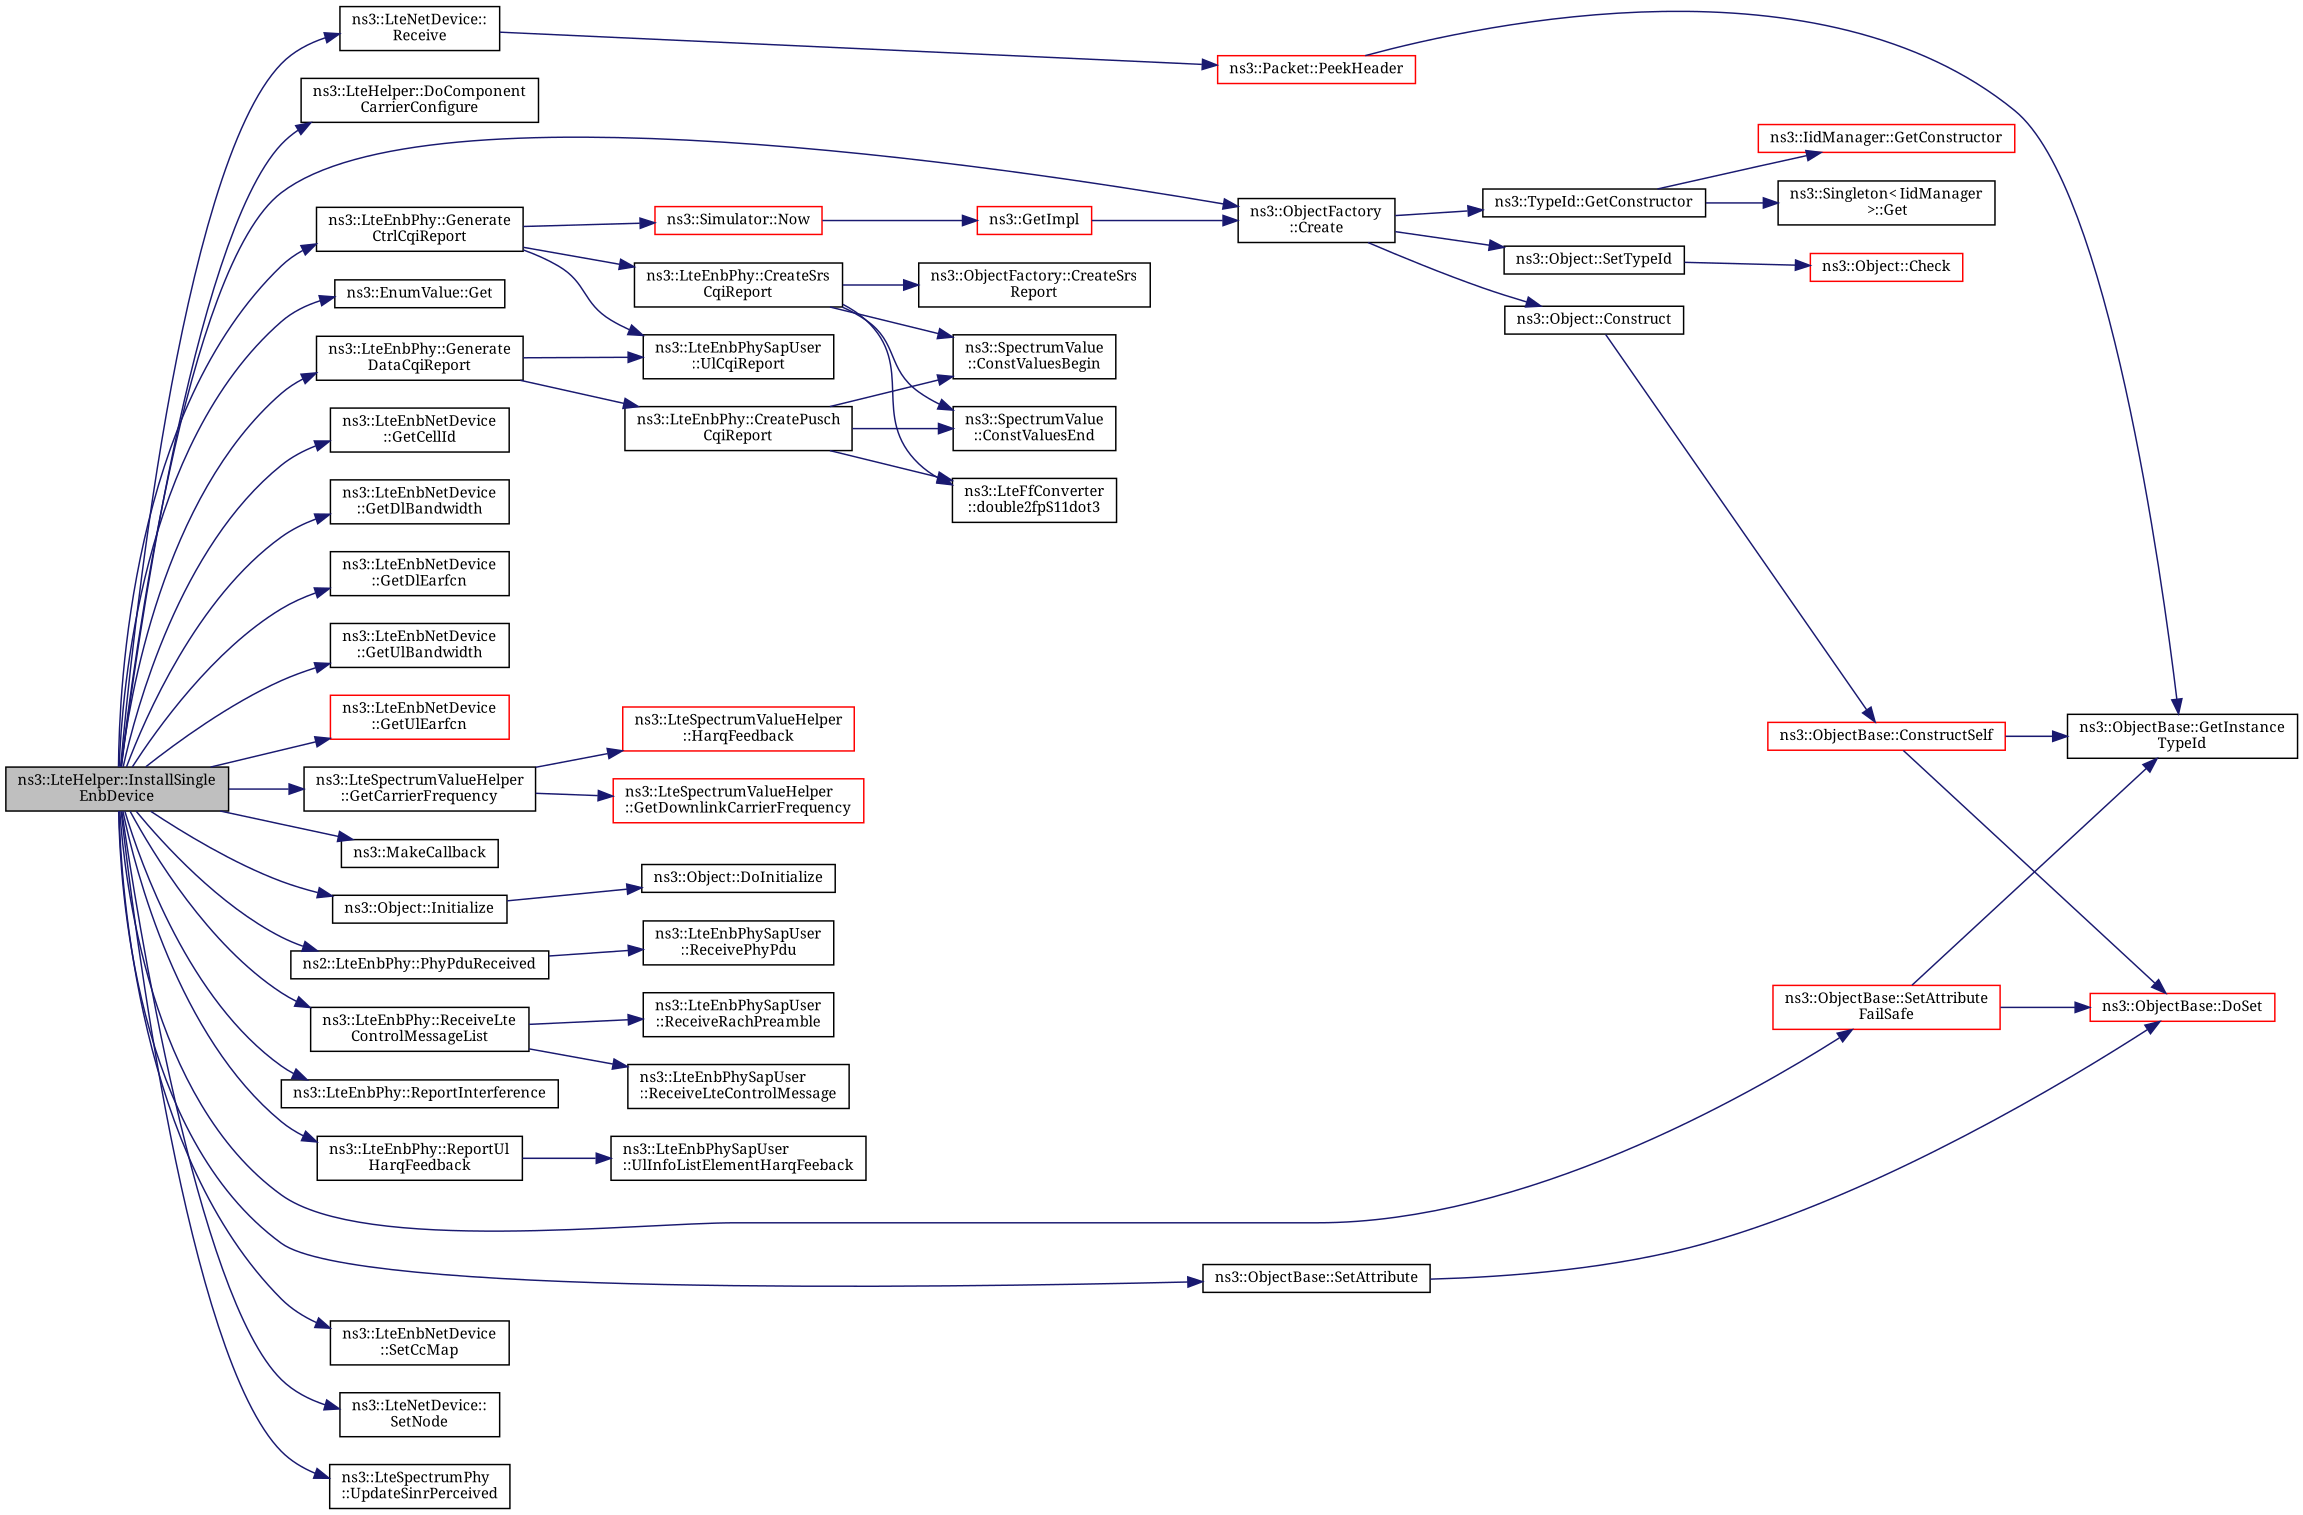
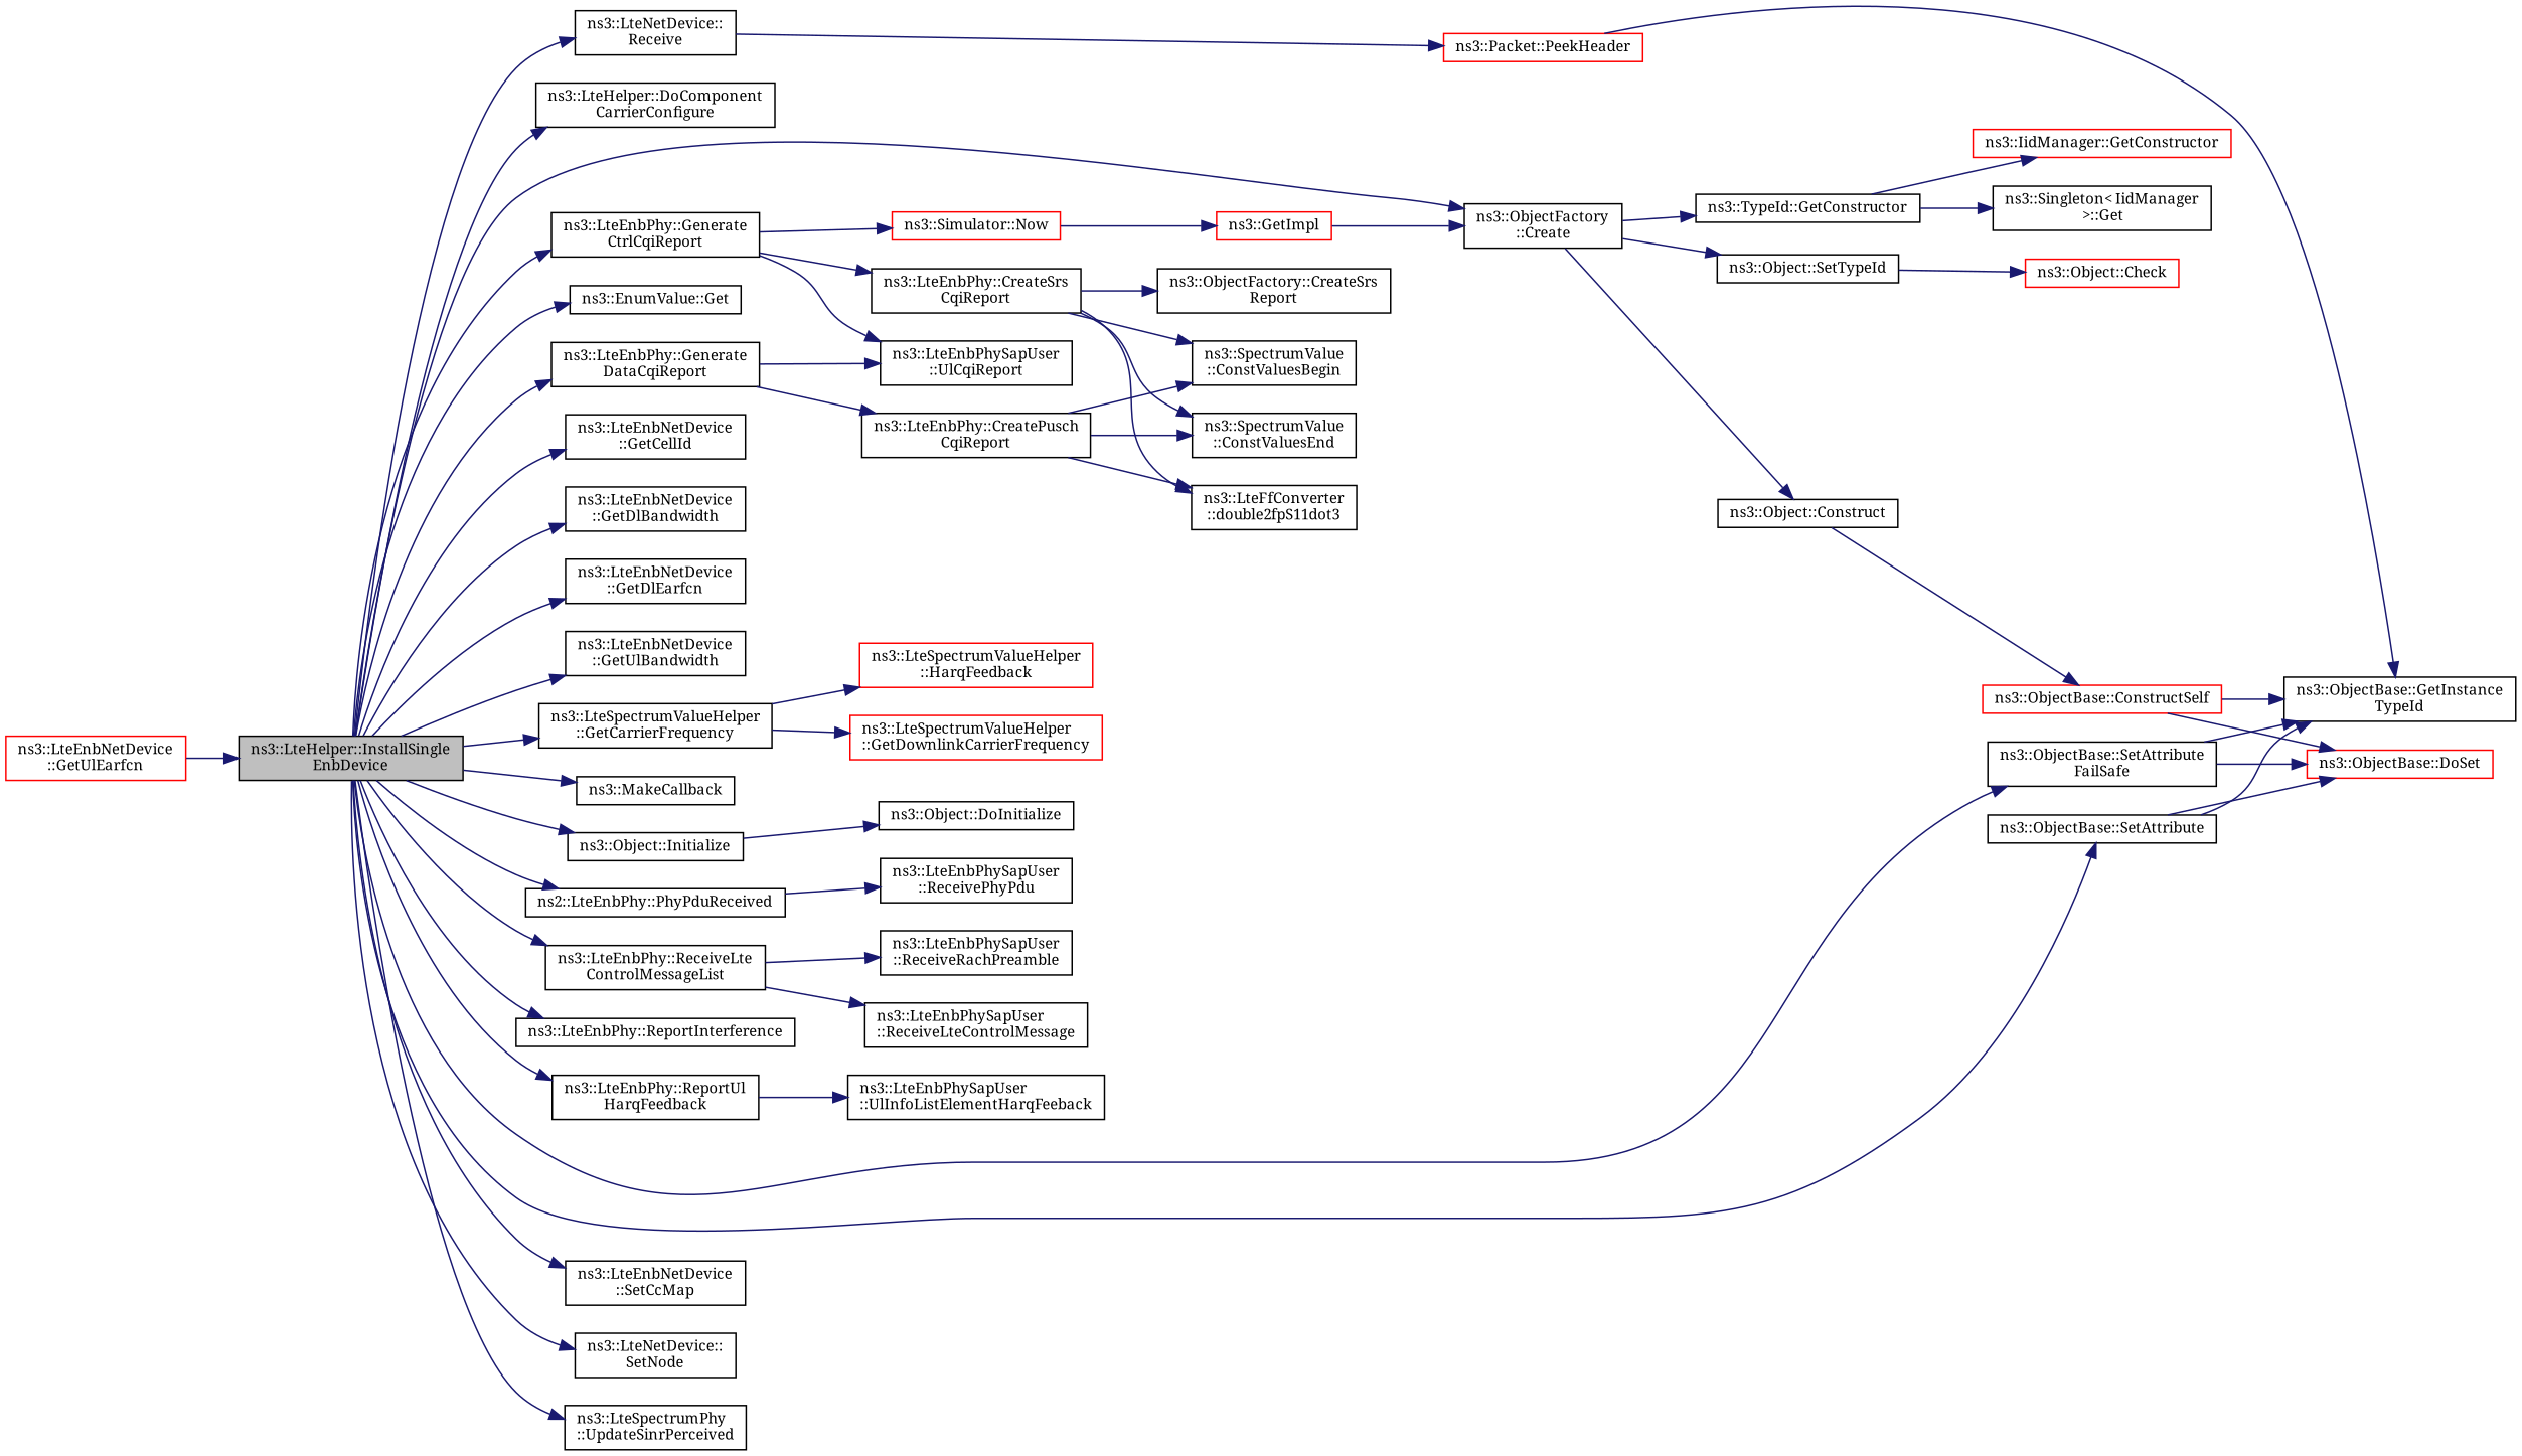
  digraph {
    fontname="Noto Serif"
    rankdir=LR
    node [color=black fillcolor=white fontname="Noto Serif" fontsize=10 shape=record style=filled]
    edge [color=midnightblue fontname="Noto Serif" fontsize=10 labelfontname=Helvetica labelfontsize=10 style=solid]
    n1 [fillcolor=grey75 fontcolor=black height=0.2 label="ns3::LteHelper::InstallSingle\lEnbDevice" width=0.4]
    n2 [height=0.2 label="ns3::ObjectFactory\l::Create" width=0.4]
    n3 [height=0.2 label="ns3::LteHelper::DoComponent\lCarrierConfigure" width=0.4]
    n4 [height=0.2 label="ns3::LteEnbPhy::Generate\lCtrlCqiReport" width=0.4]
    n5 [height=0.2 label="ns3::LteEnbPhy::Generate\lDataCqiReport" width=0.4]
    n6 [height=0.2 label="ns3::EnumValue::Get" width=0.4]
    n7 [height=0.2 label="ns3::LteSpectrumValueHelper\l::GetCarrierFrequency" width=0.4]
    n8 [height=0.2 label="ns3::LteEnbNetDevice\l::GetCellId" width=0.4]
    n9 [height=0.2 label="ns3::LteEnbNetDevice\l::GetDlBandwidth" width=0.4]
    n10 [height=0.2 label="ns3::LteEnbNetDevice\l::GetDlEarfcn" width=0.4]
    n11 [height=0.2 label="ns3::LteEnbNetDevice\l::GetUlBandwidth" width=0.4]
    n12 [color=red height=0.2 label="ns3::LteEnbNetDevice\l::GetUlEarfcn" width=0.4]
    n13 [height=0.2 label="ns3::Object::Initialize" width=0.4]
    n14 [height=0.2 label="ns3::MakeCallback" width=0.4]
    n15 [height=0.2 label="ns2::LteEnbPhy::PhyPduReceived" width=0.4]
    n16 [height=0.2 label="ns3::LteNetDevice::\lReceive" width=0.4]
    n17 [height=0.2 label="ns3::LteEnbPhy::ReceiveLte\lControlMessageList" width=0.4]
    n18 [height=0.2 label="ns3::LteEnbPhy::ReportInterference" width=0.4]
    n19 [height=0.2 label="ns3::LteEnbPhy::ReportUl\lHarqFeedback" width=0.4]
    n20 [height=0.2 label="ns3::ObjectBase::SetAttribute" width=0.4]
-   n21 [color=red height=0.2 label="ns3::ObjectBase::SetAttribute\lFailSafe" width=0.4]
+   n21 [height=0.2 label="ns3::ObjectBase::SetAttribute\lFailSafe" width=0.4]
    n22 [height=0.2 label="ns3::LteEnbNetDevice\l::SetCcMap" width=0.4]
    n23 [height=0.2 label="ns3::LteNetDevice::\lSetNode" width=0.4]
    n24 [height=0.2 label="ns3::LteSpectrumPhy\l::UpdateSinrPerceived" width=0.4]
    n25 [height=0.2 label="ns3::Object::Construct" width=0.4]
    n26 [height=0.2 label="ns3::TypeId::GetConstructor" width=0.4]
    n27 [height=0.2 label="ns3::Object::SetTypeId" width=0.4]
    n28 [height=0.2 label="ns3::LteEnbPhy::CreateSrs\lCqiReport" width=0.4]
    n29 [color=red height=0.2 label="ns3::Simulator::Now" width=0.4]
    n30 [height=0.2 label="ns3::LteEnbPhySapUser\l::UlCqiReport" width=0.4]
    n31 [height=0.2 label="ns3::LteEnbPhy::CreatePusch\lCqiReport" width=0.4]
    n32 [color=red height=0.2 label="ns3::LteSpectrumValueHelper\l::GetDownlinkCarrierFrequency" width=0.4]
    n33 [color=red height=0.2 label="ns3::LteSpectrumValueHelper\l::HarqFeedback" width=0.4]
    n34 [height=0.2 label="ns3::Object::DoInitialize" width=0.4]
    n35 [height=0.2 label="ns3::LteEnbPhySapUser\l::ReceivePhyPdu" width=0.4]
    n36 [color=red height=0.2 label="ns3::Packet::PeekHeader" width=0.4]
    n37 [height=0.2 label="ns3::LteEnbPhySapUser\l::ReceiveLteControlMessage" width=0.4]
    n38 [height=0.2 label="ns3::LteEnbPhySapUser\l::ReceiveRachPreamble" width=0.4]
    n39 [height=0.2 label="ns3::LteEnbPhySapUser\l::UlInfoListElementHarqFeeback" width=0.4]
    n40 [color=red height=0.2 label="ns3::ObjectBase::DoSet" width=0.4]
    n41 [height=0.2 label="ns3::ObjectBase::GetInstance\lTypeId" width=0.4]
    n42 [color=red height=0.2 label="ns3::ObjectBase::ConstructSelf" width=0.4]
    n43 [height=0.2 label="ns3::Singleton\< IidManager\l \>::Get" width=0.4]
    n44 [color=red height=0.2 label="ns3::IidManager::GetConstructor" width=0.4]
    n45 [color=red height=0.2 label="ns3::Object::Check" width=0.4]
    n46 [height=0.2 label="ns3::SpectrumValue\l::ConstValuesBegin" width=0.4]
    n47 [height=0.2 label="ns3::SpectrumValue\l::ConstValuesEnd" width=0.4]
    n48 [height=0.2 label="ns3::ObjectFactory::CreateSrs\lReport" width=0.4]
    n49 [height=0.2 label="ns3::LteFfConverter\l::double2fpS11dot3" width=0.4]
    n50 [color=red height=0.2 label="ns3::GetImpl" width=0.4]
    n1 -> n2
    n1 -> n3
    n1 -> n4
    n1 -> n5
    n1 -> n6
    n1 -> n7
    n1 -> n8
    n1 -> n9
    n1 -> n10
    n1 -> n11
-   n1 -> n12
+   n12 -> n1
    n1 -> n13
    n1 -> n14
    n1 -> n15
    n1 -> n16
    n1 -> n17
    n1 -> n18
    n1 -> n19
    n1 -> n20
    n1 -> n21
    n1 -> n22
    n1 -> n23
    n1 -> n24
    n2 -> n25
    n2 -> n26
    n2 -> n27
    n4 -> n28
    n4 -> n29
    n4 -> n30
    n5 -> n30
    n5 -> n31
    n7 -> n32
    n7 -> n33
    n13 -> n34
    n15 -> n35
    n16 -> n36
    n17 -> n37
    n17 -> n38
    n19 -> n39
    n20 -> n40
+   n20 -> n41
    n21 -> n40
    n21 -> n41
    n25 -> n42
    n26 -> n43
    n26 -> n44
    n27 -> n45
    n28 -> n46
    n28 -> n47
    n28 -> n48
    n28 -> n49
    n29 -> n50
    n31 -> n46
    n31 -> n47
    n31 -> n49
    n36 -> n41
    n42 -> n40
    n42 -> n41
    n50 -> n2
  }
